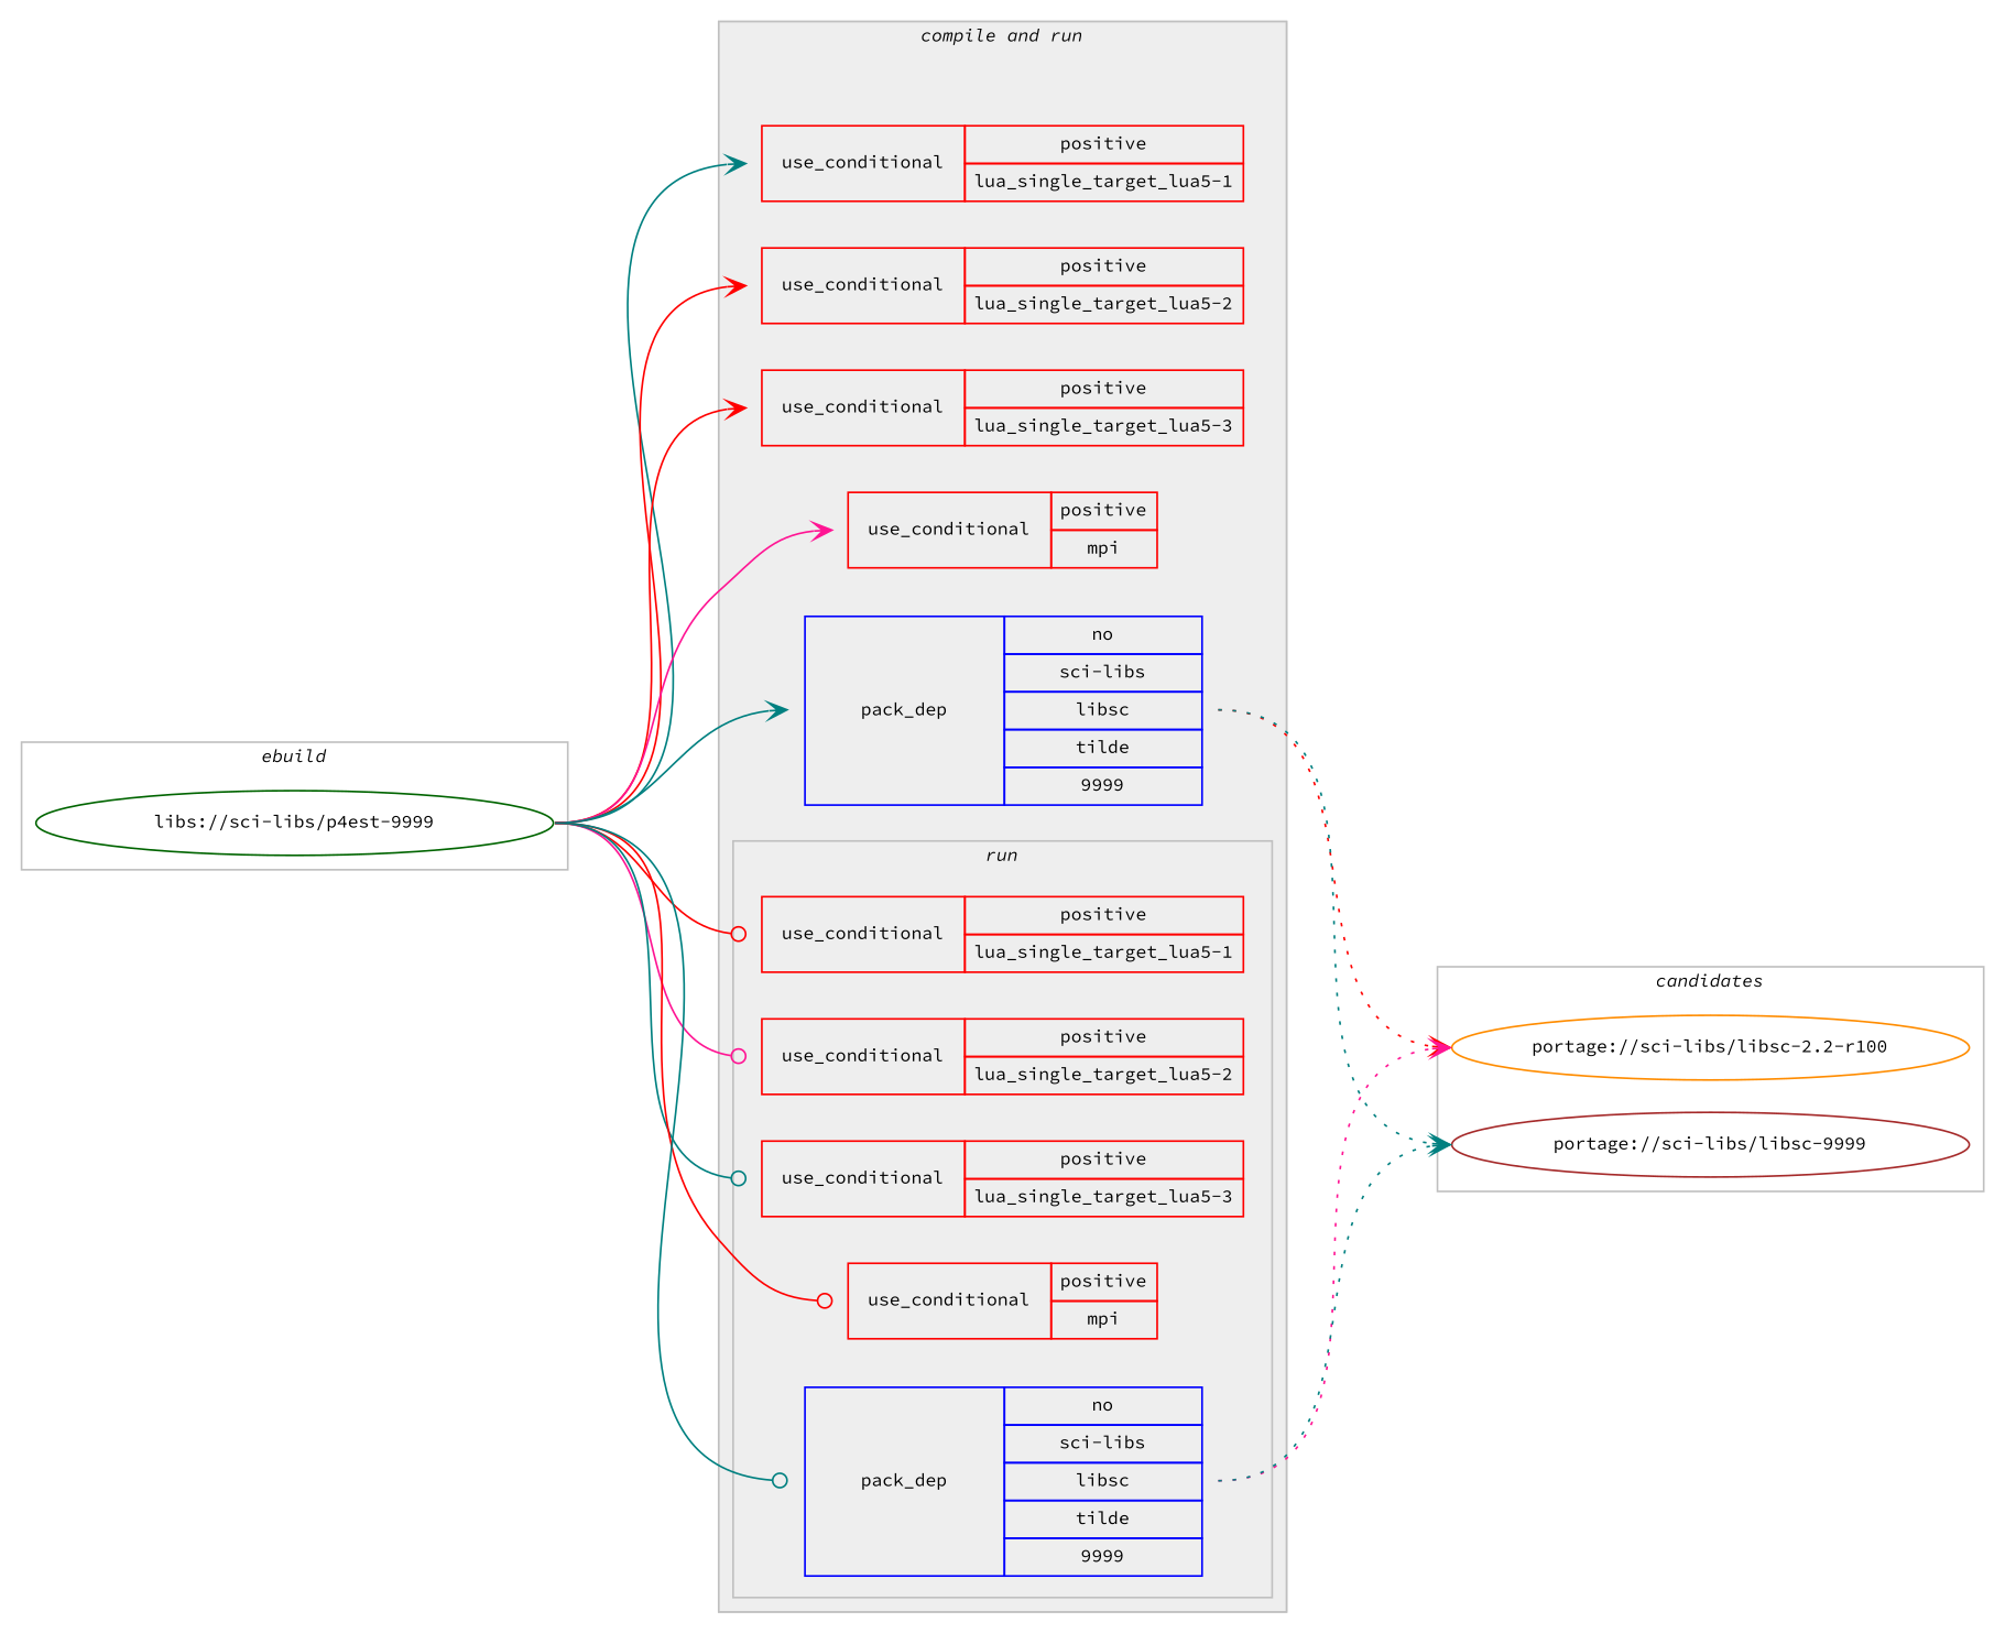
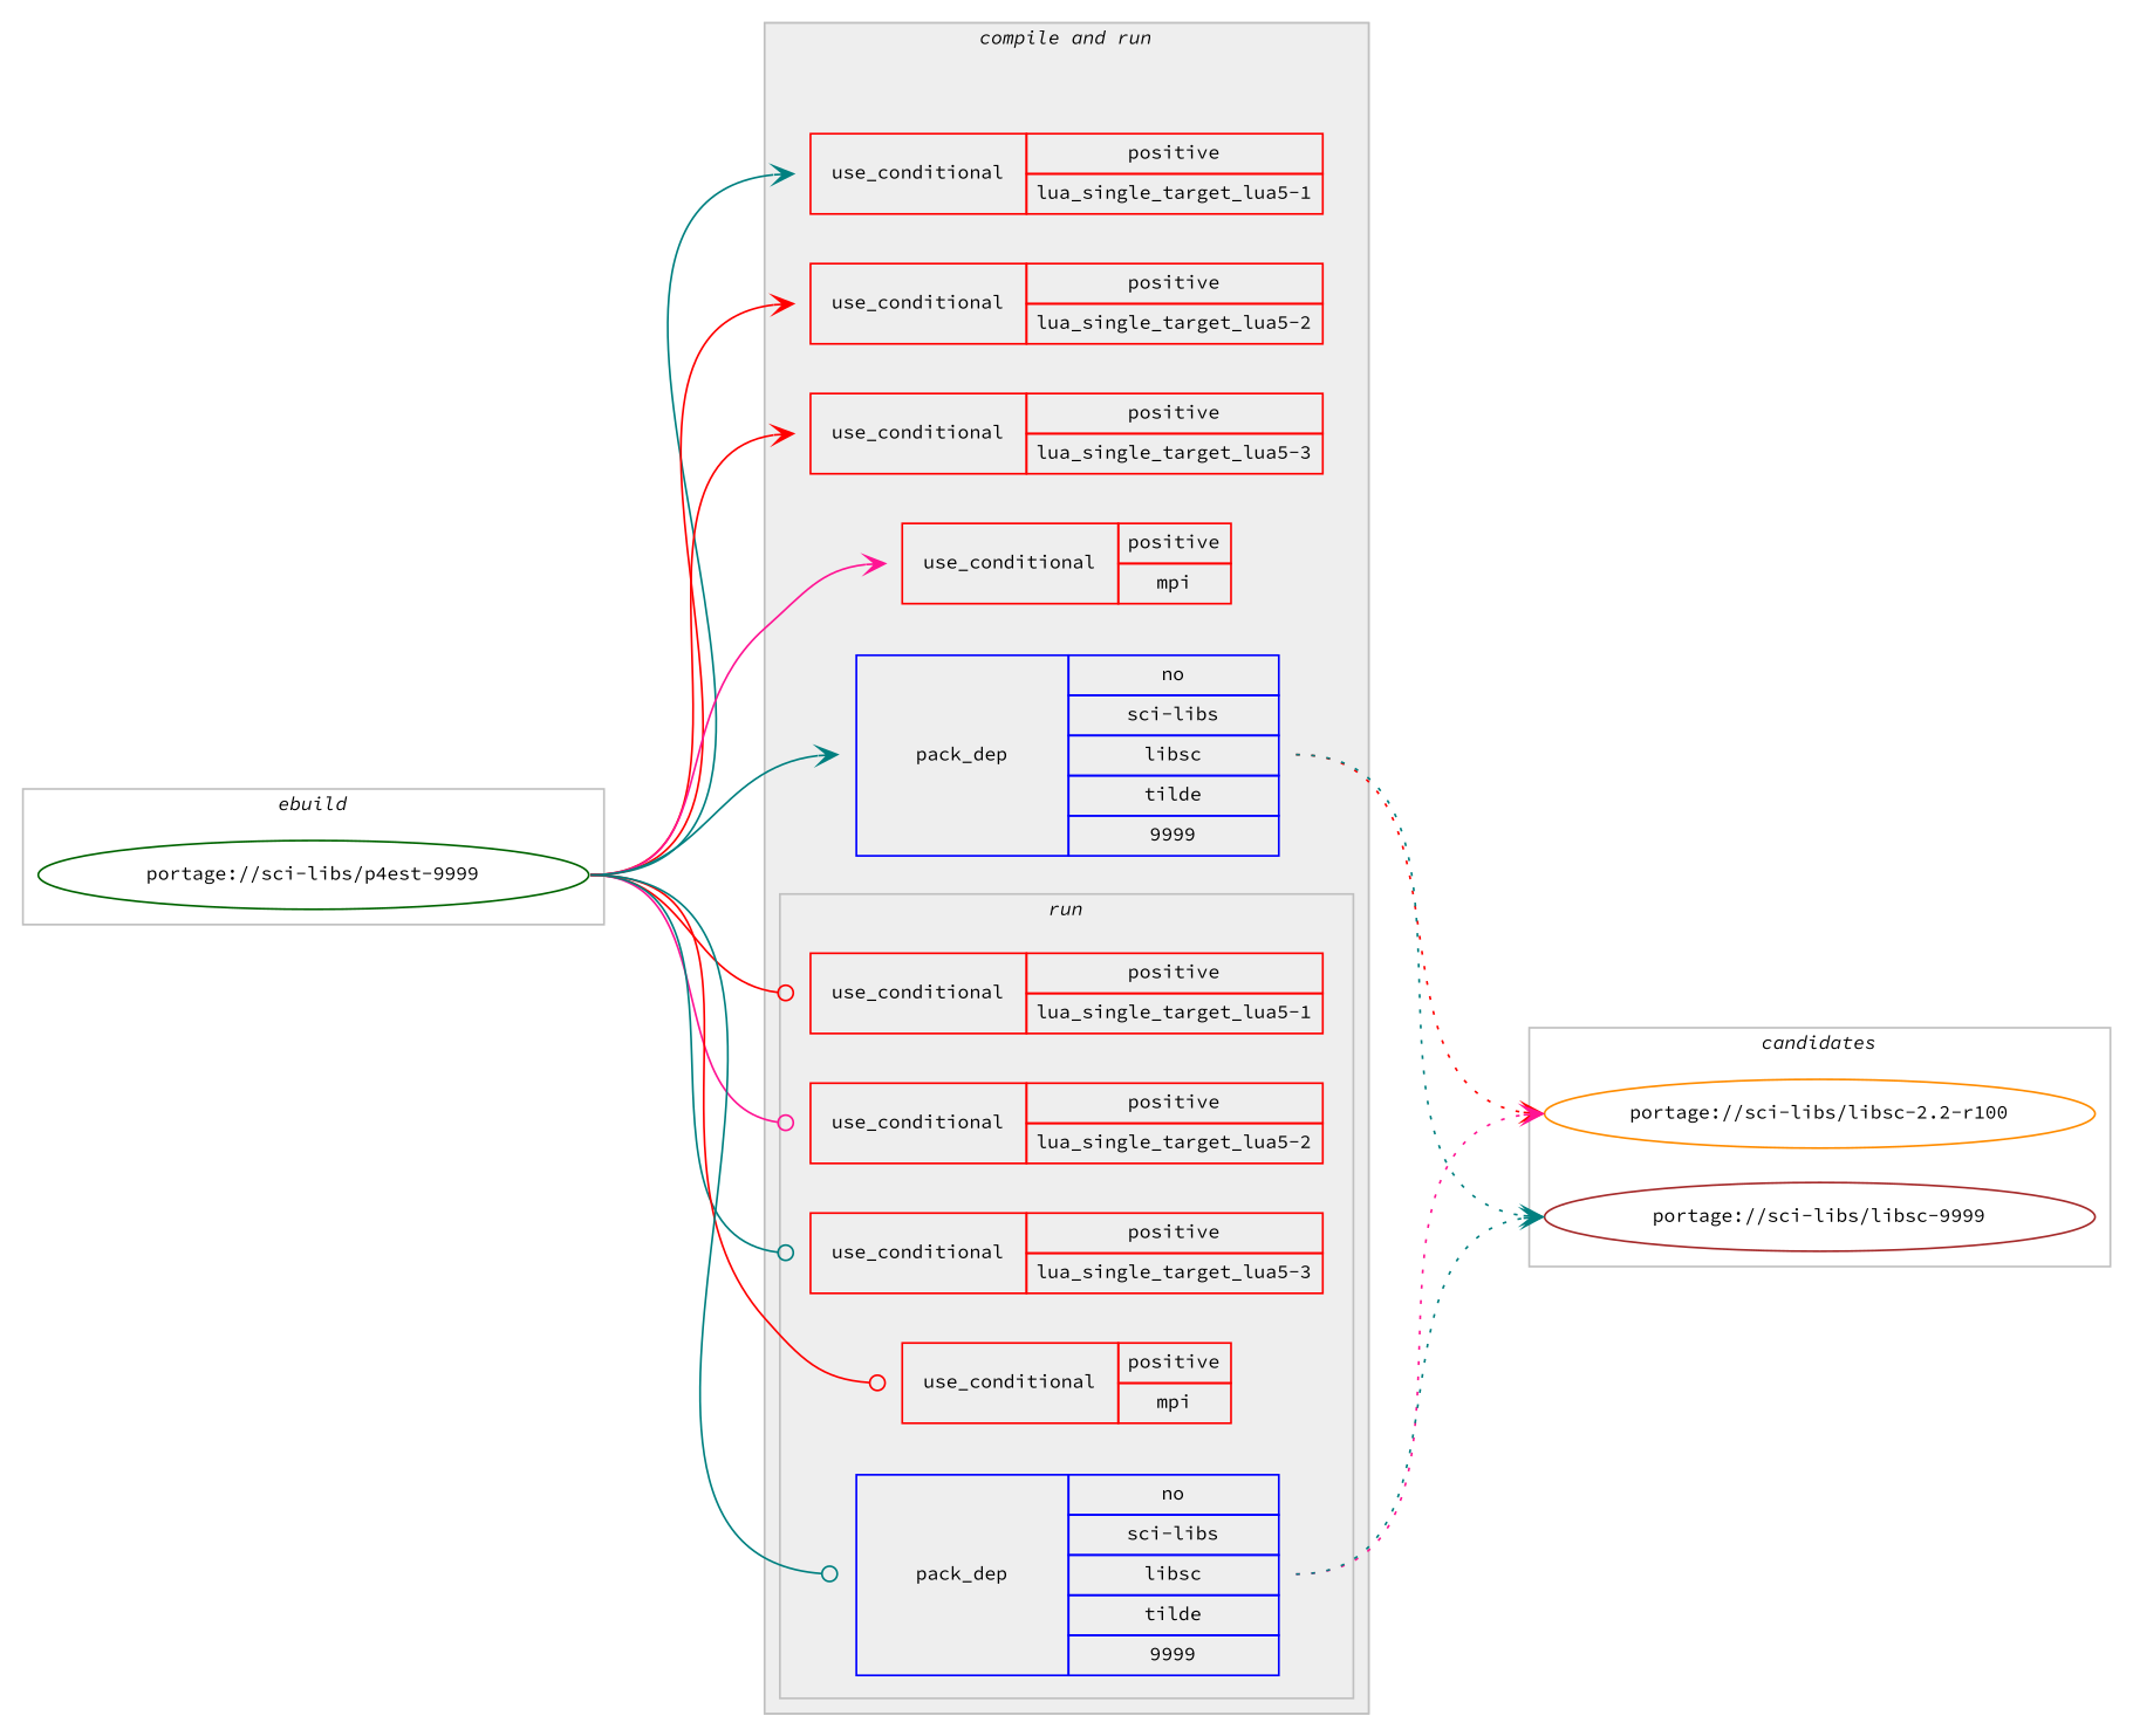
  digraph {
    compound=true
    concentrate=true
    fontname="Source Code Pro"
    fontsize=10
    newrank=true
    rankdir=LR
    ranksep=1.5
    node [color=red fontname="Source Code Pro" fontsize=10 shape=none]
    edge [arrowhead=vee headport=w style=solid tailport=e weight=20 color=teal fontname="Source Code Pro"]
-   n1 [color=darkgreen label="libs://sci-libs/p4est-9999" width=4 shape=""]
+   n1 [color=darkgreen label="portage://sci-libs/p4est-9999" width=4 shape=""]
    n2 [label=<<TABLE BORDER="0" CELLBORDER="1" CELLSPACING="0" CELLPADDING="4"><TR><TD ROWSPAN="3" CELLPADDING="10">use_conditional</TD></TR><TR><TD>positive</TD></TR><TR><TD>lua_single_target_lua5-1</TD></TR></TABLE>>]
    n3 [label=<<TABLE BORDER="0" CELLBORDER="1" CELLSPACING="0" CELLPADDING="4"><TR><TD ROWSPAN="3" CELLPADDING="10">use_conditional</TD></TR><TR><TD>positive</TD></TR><TR><TD>lua_single_target_lua5-2</TD></TR></TABLE>>]
    n4 [label=<<TABLE BORDER="0" CELLBORDER="1" CELLSPACING="0" CELLPADDING="4"><TR><TD ROWSPAN="3" CELLPADDING="10">use_conditional</TD></TR><TR><TD>positive</TD></TR><TR><TD>lua_single_target_lua5-3</TD></TR></TABLE>>]
    n5 [label=<<TABLE BORDER="0" CELLBORDER="1" CELLSPACING="0" CELLPADDING="4"><TR><TD ROWSPAN="3" CELLPADDING="10">use_conditional</TD></TR><TR><TD>positive</TD></TR><TR><TD>mpi</TD></TR></TABLE>>]
    n6 [color=blue label=<<TABLE BORDER="0" CELLBORDER="1" CELLSPACING="0" CELLPADDING="4" WIDTH="220"><TR><TD ROWSPAN="6" CELLPADDING="30">pack_dep</TD></TR><TR><TD WIDTH="110">no</TD></TR><TR><TD>sci-libs</TD></TR><TR><TD>libsc</TD></TR><TR><TD>tilde</TD></TR><TR><TD>9999</TD></TR></TABLE>>]
    n7 [label=<<TABLE BORDER="0" CELLBORDER="1" CELLSPACING="0" CELLPADDING="4"><TR><TD ROWSPAN="3" CELLPADDING="10">use_conditional</TD></TR><TR><TD>positive</TD></TR><TR><TD>lua_single_target_lua5-1</TD></TR></TABLE>>]
    n8 [label=<<TABLE BORDER="0" CELLBORDER="1" CELLSPACING="0" CELLPADDING="4"><TR><TD ROWSPAN="3" CELLPADDING="10">use_conditional</TD></TR><TR><TD>positive</TD></TR><TR><TD>lua_single_target_lua5-2</TD></TR></TABLE>>]
    n9 [label=<<TABLE BORDER="0" CELLBORDER="1" CELLSPACING="0" CELLPADDING="4"><TR><TD ROWSPAN="3" CELLPADDING="10">use_conditional</TD></TR><TR><TD>positive</TD></TR><TR><TD>lua_single_target_lua5-3</TD></TR></TABLE>>]
    n10 [label=<<TABLE BORDER="0" CELLBORDER="1" CELLSPACING="0" CELLPADDING="4"><TR><TD ROWSPAN="3" CELLPADDING="10">use_conditional</TD></TR><TR><TD>positive</TD></TR><TR><TD>mpi</TD></TR></TABLE>>]
    n11 [color=blue label=<<TABLE BORDER="0" CELLBORDER="1" CELLSPACING="0" CELLPADDING="4" WIDTH="220"><TR><TD ROWSPAN="6" CELLPADDING="30">pack_dep</TD></TR><TR><TD WIDTH="110">no</TD></TR><TR><TD>sci-libs</TD></TR><TR><TD>libsc</TD></TR><TR><TD>tilde</TD></TR><TR><TD>9999</TD></TR></TABLE>>]
    n12 [color=darkorange label="portage://sci-libs/libsc-2.2-r100" width=4 shape=""]
    n13 [color=brown label="portage://sci-libs/libsc-9999" width=4 shape=""]
    subgraph cluster_1 {
      color=gray
      label=<<i>ebuild</i>>
      rank=same
      n1
    }
    subgraph cluster_2 {
      color=gray
      label=<<i>dependencies</i>>
      subgraph cluster_3 {
        color=gray
        fillcolor="#eeeeee"
        label=<<i>compile</i>>
        style=filled
        subgraph sub_4 {
          color=gray
          fillcolor="#eeeeee"
          label=<<i>compile</i>>
          style=filled
          n2
        }
        subgraph sub_5 {
          color=gray
          fillcolor="#eeeeee"
          label=<<i>compile</i>>
          style=filled
          n3
        }
        subgraph sub_6 {
          color=gray
          fillcolor="#eeeeee"
          label=<<i>compile</i>>
          style=filled
          n4
        }
        subgraph sub_7 {
          color=gray
          fillcolor="#eeeeee"
          label=<<i>compile</i>>
          style=filled
          n5
        }
        subgraph sub_8 {
          color=gray
          fillcolor="#eeeeee"
          label=<<i>compile</i>>
          style=filled
          n6
        }
      }
      subgraph cluster_9 {
        color=gray
        fillcolor="#eeeeee"
        label=<<i>compile and run</i>>
        style=filled
      }
      subgraph cluster_10 {
        color=gray
        fillcolor="#eeeeee"
        label=<<i>run</i>>
        style=filled
        subgraph sub_11 {
          color=gray
          fillcolor="#eeeeee"
          label=<<i>run</i>>
          style=filled
          n7
        }
        subgraph sub_12 {
          color=gray
          fillcolor="#eeeeee"
          label=<<i>run</i>>
          style=filled
          n8
        }
        subgraph sub_13 {
          color=gray
          fillcolor="#eeeeee"
          label=<<i>run</i>>
          style=filled
          n9
        }
        subgraph sub_14 {
          color=gray
          fillcolor="#eeeeee"
          label=<<i>run</i>>
          style=filled
          n10
        }
        subgraph sub_15 {
          color=gray
          fillcolor="#eeeeee"
          label=<<i>run</i>>
          style=filled
          n11
        }
      }
    }
    subgraph cluster_16 {
      color=gray
      label=<<i>candidates</i>>
      rank=same
      subgraph sub_17 {
        color=black
        label=<<i>candidates</i>>
        nodesep=1
        rank=same
        n12
        n13
      }
      subgraph sub_18 {
        color=black
        label=<<i>candidates</i>>
        nodesep=1
        rank=same
        n12
        n13
      }
    }
    n1 -> n2
    n1 -> n3 [color=red]
    n1 -> n4 [color=red]
    n1 -> n5 [color=deeppink]
    n1 -> n6
    n1 -> n7 [arrowhead=odot color=red]
    n1 -> n8 [arrowhead=odot color=deeppink]
    n1 -> n9 [arrowhead=odot]
    n1 -> n10 [arrowhead=odot color=red]
    n1 -> n11 [arrowhead=odot]
    n6 -> n12 [style=dotted weight=100 color=red]
    n6 -> n13 [style=dotted weight=100]
    n11 -> n12 [style=dotted weight=100 color=deeppink]
    n11 -> n13 [style=dotted weight=100]
  }
